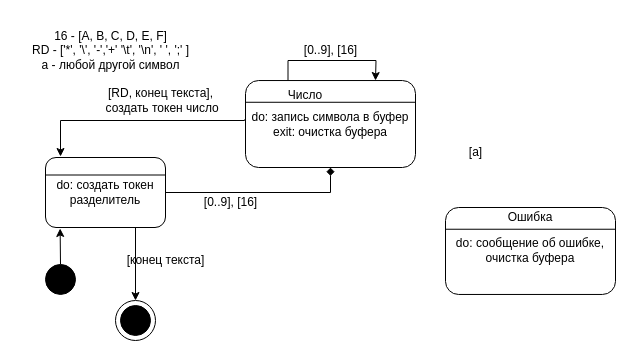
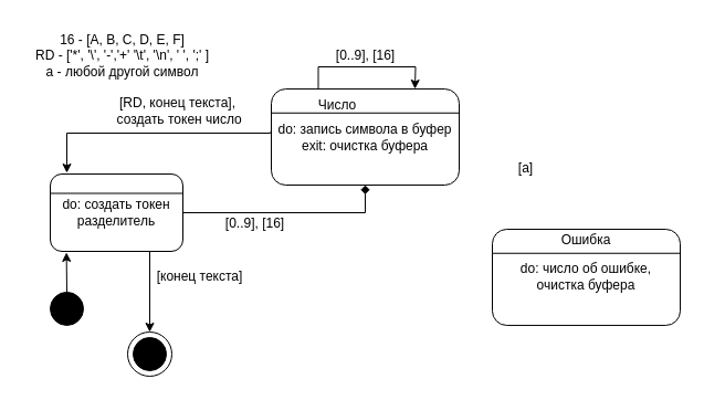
  <mxCell id="0" />
  <mxCell id="1" parent="0" />
  <mxCell id="2" value="16 - [A, B, C, D, E, F]&lt;br&gt;RD - ['*', '\', '-','+' '\t', '\n', ' ', ';' ]&lt;br&gt;a - любой другой символ" style="text;html=1;align=center;verticalAlign=middle;resizable=0;points=[];autosize=1;strokeColor=none;fillColor=none;" parent="1" vertex="1"><mxGeometry x="20" y="20.04" width="180" height="60" as="geometry" /></mxCell>
  <mxCell id="3" style="edgeStyle=orthogonalEdgeStyle;rounded=0;orthogonalLoop=1;jettySize=auto;html=1;exitX=1;exitY=0.5;exitDx=0;exitDy=0;entryX=0.5;entryY=1;entryDx=0;entryDy=0;endArrow=diamond;" parent="1" source="13" target="7" edge="1"><mxGeometry relative="1" as="geometry"><mxPoint x="165" y="167" as="sourcePoint" /><mxPoint x="385" y="227" as="targetPoint" /><Array as="points"><mxPoint x="330" y="192" /></Array></mxGeometry></mxCell>
  <mxCell id="4" value="[0..9], [16]" style="text;html=1;align=center;verticalAlign=middle;resizable=0;points=[];autosize=1;strokeColor=none;fillColor=none;" parent="1" vertex="1"><mxGeometry x="190" y="187" width="80" height="30" as="geometry" /></mxCell>
  <mxCell id="5" value="" style="group" parent="1" vertex="1" connectable="0"><mxGeometry x="245" y="80.04" width="170" height="86.96" as="geometry" /></mxCell>
  <mxCell id="6" style="edgeStyle=orthogonalEdgeStyle;rounded=0;orthogonalLoop=1;jettySize=auto;html=1;exitX=0.25;exitY=0;exitDx=0;exitDy=0;" parent="5" source="7" edge="1"><mxGeometry relative="1" as="geometry"><mxPoint x="130" y="-0.04" as="targetPoint" /></mxGeometry></mxCell>
  <mxCell id="7" value="do: запись символа в буфер&lt;br&gt;exit: очистка буфера" style="rounded=1;whiteSpace=wrap;html=1;" parent="5" vertex="1"><mxGeometry y="0.003" width="170" height="86.957" as="geometry" /></mxCell>
  <mxCell id="8" value="" style="endArrow=none;html=1;rounded=0;exitX=0;exitY=0.25;exitDx=0;exitDy=0;entryX=1;entryY=0.25;entryDx=0;entryDy=0;" parent="5" source="7" target="7" edge="1"><mxGeometry width="50" height="50" relative="1" as="geometry"><mxPoint x="48.571" y="0.003" as="sourcePoint" /><mxPoint x="109.286" y="-72.46" as="targetPoint" /></mxGeometry></mxCell>
  <mxCell id="9" value="Число" style="text;html=1;strokeColor=none;fillColor=none;align=center;verticalAlign=middle;whiteSpace=wrap;rounded=0;" parent="5" vertex="1"><mxGeometry x="28.21" y="5" width="63.57" height="20" as="geometry" /></mxCell>
  <mxCell id="10" value="[0..9], [16]" style="text;html=1;align=center;verticalAlign=middle;resizable=0;points=[];autosize=1;strokeColor=none;fillColor=none;" parent="1" vertex="1"><mxGeometry x="290" y="35.04" width="80" height="30" as="geometry" /></mxCell>
  <mxCell id="11" value="" style="group" parent="1" vertex="1" connectable="0"><mxGeometry x="45" y="157" width="120" height="70" as="geometry" /></mxCell>
  <mxCell id="12" style="edgeStyle=orthogonalEdgeStyle;rounded=0;orthogonalLoop=1;jettySize=auto;html=1;exitX=0.75;exitY=1;exitDx=0;exitDy=0;" edge="1" parent="11" source="13"><mxGeometry relative="1" as="geometry"><mxPoint x="90" y="143" as="targetPoint" /></mxGeometry></mxCell>
  <mxCell id="13" value="do: создать токен разделитель" style="rounded=1;whiteSpace=wrap;html=1;" parent="11" vertex="1"><mxGeometry y="0.003" width="120" height="69.997" as="geometry" /></mxCell>
  <mxCell id="14" value="" style="endArrow=none;html=1;rounded=0;exitX=0;exitY=0.25;exitDx=0;exitDy=0;entryX=1;entryY=0.25;entryDx=0;entryDy=0;" parent="11" source="13" target="13" edge="1"><mxGeometry width="50" height="50" relative="1" as="geometry"><mxPoint x="34.286" y="0.003" as="sourcePoint" /><mxPoint x="77.143" y="-58.328" as="targetPoint" /></mxGeometry></mxCell>
  <mxCell id="15" style="edgeStyle=orthogonalEdgeStyle;rounded=0;orthogonalLoop=1;jettySize=auto;html=1;" parent="1" edge="1"><mxGeometry relative="1" as="geometry"><mxPoint x="244" y="119" as="sourcePoint" /><mxPoint x="60" y="156" as="targetPoint" /><Array as="points"><mxPoint x="244" y="120" /><mxPoint x="60" y="120" /></Array></mxGeometry></mxCell>
  <mxCell id="16" value="[RD, конец текста],&lt;br&gt;&amp;nbsp;создать токен число" style="text;html=1;align=center;verticalAlign=middle;resizable=0;points=[];autosize=1;strokeColor=none;fillColor=none;" parent="1" vertex="1"><mxGeometry x="90" y="80.04" width="140" height="40" as="geometry" /></mxCell>
  <mxCell id="17" value="" style="group" parent="1" vertex="1" connectable="0"><mxGeometry x="445" y="207" width="170" height="86.96" as="geometry" /></mxCell>
- <mxCell id="18" value="do: сообщение об ошибке,&lt;br&gt;очистка буфера" style="rounded=1;whiteSpace=wrap;html=1;" parent="17" vertex="1"><mxGeometry y="0.003" width="170" height="86.957" as="geometry" /></mxCell>
+ <mxCell id="18" value="do: число об ошибке,&lt;br&gt;очистка буфера" style="rounded=1;whiteSpace=wrap;html=1;" parent="17" vertex="1"><mxGeometry y="0.003" width="170" height="86.957" as="geometry" /></mxCell>
  <mxCell id="19" value="" style="endArrow=none;html=1;rounded=0;exitX=0;exitY=0.25;exitDx=0;exitDy=0;entryX=1;entryY=0.25;entryDx=0;entryDy=0;" parent="17" source="18" target="18" edge="1"><mxGeometry width="50" height="50" relative="1" as="geometry"><mxPoint x="48.571" y="0.003" as="sourcePoint" /><mxPoint x="109.286" y="-72.46" as="targetPoint" /></mxGeometry></mxCell>
  <mxCell id="20" value="Ошибка" style="text;html=1;strokeColor=none;fillColor=none;align=center;verticalAlign=middle;whiteSpace=wrap;rounded=0;" parent="17" vertex="1"><mxGeometry x="53.21" width="63.57" height="20" as="geometry" /></mxCell>
  <mxCell id="21" value="[а]" style="text;html=1;align=center;verticalAlign=middle;resizable=0;points=[];autosize=1;strokeColor=none;fillColor=none;" parent="1" vertex="1"><mxGeometry x="455" y="137" width="40" height="30" as="geometry" /></mxCell>
  <mxCell id="22" style="edgeStyle=orthogonalEdgeStyle;rounded=0;orthogonalLoop=1;jettySize=auto;html=1;exitX=0.5;exitY=0;exitDx=0;exitDy=0;entryX=0.122;entryY=1.014;entryDx=0;entryDy=0;entryPerimeter=0;" parent="1" source="23" target="13" edge="1"><mxGeometry relative="1" as="geometry" /></mxCell>
  <mxCell id="23" value="" style="ellipse;whiteSpace=wrap;html=1;aspect=fixed;fillColor=#000000;" parent="1" vertex="1"><mxGeometry x="45" y="263.96" width="30" height="30" as="geometry" /></mxCell>
- <mxCell id="24" value="[конец текста]" style="text;html=1;align=center;verticalAlign=middle;resizable=0;points=[];autosize=1;strokeColor=none;fillColor=none;" vertex="1" parent="1"><mxGeometry x="115" y="245.48" width="100" height="30" as="geometry" /></mxCell>
+ <mxCell id="24" value="[конец текста]" style="text;html=1;align=center;verticalAlign=middle;resizable=0;points=[];autosize=1;strokeColor=none;fillColor=none;" vertex="1" parent="1"><mxGeometry x="130" y="235.48" width="100" height="30" as="geometry" /></mxCell>
  <mxCell id="25" value="" style="group" vertex="1" connectable="0" parent="1"><mxGeometry x="115" y="300" width="40" height="40" as="geometry" /></mxCell>
  <mxCell id="26" value="" style="ellipse;whiteSpace=wrap;html=1;aspect=fixed;" vertex="1" parent="25"><mxGeometry width="40" height="40" as="geometry" /></mxCell>
  <mxCell id="27" value="" style="ellipse;whiteSpace=wrap;html=1;aspect=fixed;fillColor=#000000;" vertex="1" parent="25"><mxGeometry x="5" y="5" width="30" height="30" as="geometry" /></mxCell>
